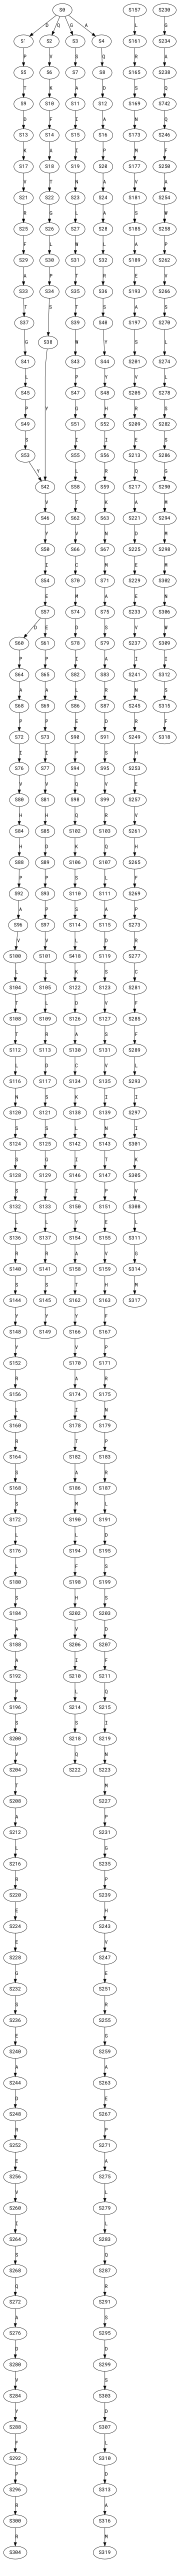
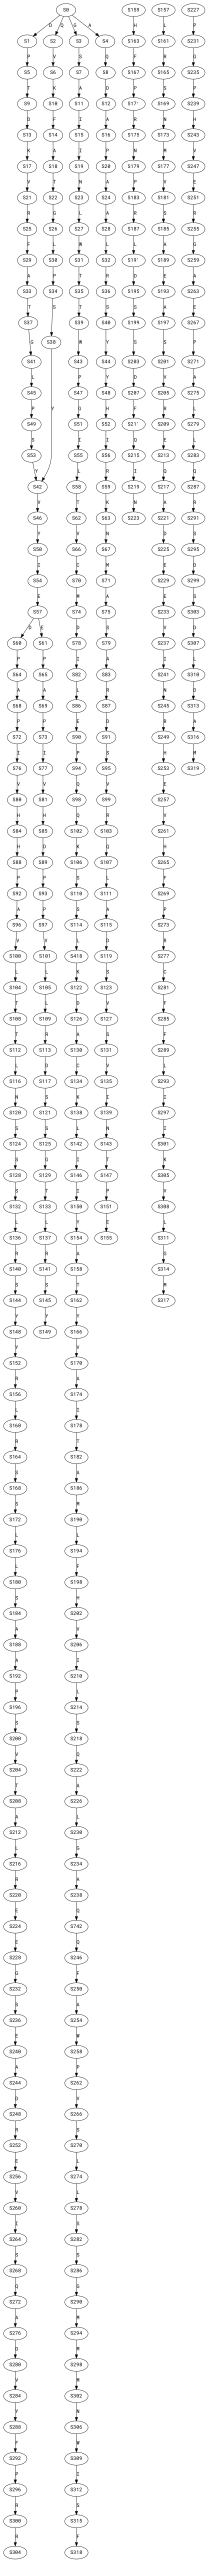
  strict digraph {
    fontname="Roboto Mono"
    node [fontname="Roboto Mono"]
    edge [fontname="Roboto Mono"]
    S0
    S1
    S2
    S3
    S4
    S5
    S6
    S7
    S8
    S9
    S10
    S11
    S12
    S13
    S14
    S15
    S16
    S17
    S18
    S19
    S20
    S21
    S22
    S23
    S24
    S25
    S26
    S27
    S28
    S29
    S30
    S31
    S32
    S33
    S34
    S35
    S36
    S37
    S38
    S39
    S40
    S41
    S42
    S43
    S44
    S45
    S46
    S47
    S48
    S49
    S50
    S51
    S52
    S53
    S54
    S55
    S56
    S57
    S58
    S59
    S60
    S61
    S62
    S63
    S64
    S65
    S66
    S67
    S68
    S69
    S70
    S71
    S72
    S73
    S74
    S75
    S76
    S77
    S78
    S79
    S80
    S81
    S82
    S83
    S84
    S85
    S86
    S87
    S88
    S89
    S90
    S91
    S92
    S93
    S94
    S95
    S96
    S97
    S98
    S99
    S100
    S101
    S102
    S103
    S104
    S105
    S106
    S107
    S108
    S109
    S110
    S111
    S112
    S113
    S114
    S115
    S116
    S117
    n119 [label=S418]
    S119
    S120
    S121
    S122
    S123
    S124
    S125
    S126
    S127
    S128
    S129
    S130
    S131
    S132
    S133
    S134
    S135
    S136
    S137
    S138
    S139
    S140
    S141
    S142
    S143
    S144
    S145
    S146
    S147
    S148
    S149
    S150
    S151
    S152
    S154
    S155
    S156
    S158
    S159
    S160
    S157
    S161
    S162
    S163
    S164
    S165
    S166
    S167
    S168
    S169
    S170
    S171
    S172
    S173
    S174
    S175
    S176
    S177
    S178
    S179
    S180
    S181
    S182
    S183
    S184
    S185
    S186
    S187
    S188
    S189
    S190
    S191
    S192
    S193
    S194
    S195
    S196
    S197
    S198
    S199
    S200
    S201
    S202
    S203
    S204
    S205
    S206
    S207
    S208
    S209
    S210
    S211
    S212
    S213
    S214
    S215
    S216
    S217
    S218
    S219
    S220
    S221
    S222
    S223
    S224
    S225
+   S226
    S227
    S228
    S229
    S230
    S231
    S232
    S233
    S234
    S235
    S236
    S237
    S238
    S239
    S240
    S241
    n242 [label=S742]
    S243
    S244
    S245
    S246
    S247
    S248
    S249
    S250
    S251
    S252
    S253
    S254
    S255
    S256
    S257
    S258
    S259
    S260
    S261
    S262
    S263
    S264
    S265
    S266
    S267
    S268
    S269
    S270
    S271
    S272
    S273
    S274
    S275
    S276
    S277
    S278
    S279
    S280
    S281
    S282
    S283
    S284
    S285
    S286
    S287
    S288
    S289
    S290
    S291
    S292
    S293
    S294
    S295
    S296
    S297
    S298
    S299
    S300
    S301
    S302
    S303
    S304
    S305
    S306
    S307
    S308
    S309
    S310
    S311
    S312
    S313
    S314
    S315
    S316
    S317
    S318
    S319
    S0 -> S1 [label=D]
    S0 -> S2 [label=Q]
    S0 -> S3 [label=G]
    S0 -> S4 [label=A]
    S1 -> S5 [label=P]
    S2 -> S6 [label=V]
    S3 -> S7 [label=S]
    S4 -> S8 [label=Q]
    S5 -> S9 [label=T]
    S6 -> S10 [label=K]
    S7 -> S11 [label=A]
    S8 -> S12 [label=D]
    S9 -> S13 [label=D]
    S10 -> S14 [label=F]
    S11 -> S15 [label=I]
    S12 -> S16 [label=A]
    S13 -> S17 [label=K]
    S14 -> S18 [label=A]
    S15 -> S19 [label=I]
    S16 -> S20 [label=P]
    S17 -> S21 [label=V]
    S18 -> S22 [label=T]
    S19 -> S23 [label=N]
    S20 -> S24 [label=A]
    S21 -> S25 [label=R]
    S22 -> S26 [label=G]
    S23 -> S27 [label=L]
    S24 -> S28 [label=A]
    S25 -> S29 [label=F]
    S26 -> S30 [label=L]
    S27 -> S31 [label=W]
    S28 -> S32 [label=L]
    S29 -> S33 [label=A]
    S30 -> S34 [label=P]
    S31 -> S35 [label=T]
    S32 -> S36 [label=R]
    S33 -> S37 [label=T]
    S34 -> S38 [label=S]
    S35 -> S39 [label=T]
    S36 -> S40 [label=S]
    S37 -> S41 [label=G]
    S38 -> S42 [label=Y]
    S39 -> S43 [label=W]
    S40 -> S44 [label=Y]
    S41 -> S45 [label=L]
    S42 -> S46 [label=V]
    S43 -> S47 [label=P]
    S44 -> S48 [label=Y]
    S45 -> S49 [label=P]
    S46 -> S50 [label=Y]
    S47 -> S51 [label=G]
    S48 -> S52 [label=H]
    S49 -> S53 [label=S]
    S50 -> S54 [label=I]
    S51 -> S55 [label=I]
    S52 -> S56 [label=I]
    S53 -> S42 [label=Y]
    S54 -> S57 [label=E]
    S55 -> S58 [label=L]
    S56 -> S59 [label=R]
    S57 -> S60 [label=D]
    S57 -> S61 [label=E]
    S58 -> S62 [label=T]
    S59 -> S63 [label=K]
    S60 -> S64 [label=P]
    S61 -> S65 [label=P]
    S62 -> S66 [label=V]
    S63 -> S67 [label=N]
    S64 -> S68 [label=A]
    S65 -> S69 [label=A]
    S66 -> S70 [label=C]
    S67 -> S71 [label=M]
    S68 -> S72 [label=P]
    S69 -> S73 [label=P]
    S70 -> S74 [label=M]
    S71 -> S75 [label=A]
    S72 -> S76 [label=I]
    S73 -> S77 [label=I]
    S74 -> S78 [label=D]
    S75 -> S79 [label=S]
    S76 -> S80 [label=V]
    S77 -> S81 [label=V]
    S78 -> S82 [label=I]
    S79 -> S83 [label=A]
    S80 -> S84 [label=H]
    S81 -> S85 [label=H]
    S82 -> S86 [label=L]
    S83 -> S87 [label=R]
    S84 -> S88 [label=H]
    S85 -> S89 [label=D]
    S86 -> S90 [label=E]
    S87 -> S91 [label=D]
    S88 -> S92 [label=P]
    S89 -> S93 [label=P]
    S90 -> S94 [label=P]
    S91 -> S95 [label=S]
    S92 -> S96 [label=A]
    S93 -> S97 [label=P]
    S94 -> S98 [label=Q]
    S95 -> S99 [label=V]
    S96 -> S100 [label=V]
    S97 -> S101 [label=V]
    S98 -> S102 [label=Q]
    S99 -> S103 [label=R]
    S100 -> S104 [label=L]
    S101 -> S105 [label=L]
    S102 -> S106 [label=K]
    S103 -> S107 [label=Q]
    S104 -> S108 [label=T]
    S105 -> S109 [label=L]
    S106 -> S110 [label=S]
    S107 -> S111 [label=L]
    S108 -> S112 [label=T]
    S109 -> S113 [label=R]
    S110 -> S114 [label=S]
    S111 -> S115 [label=A]
    S112 -> S116 [label=L]
    S113 -> S117 [label=D]
    S114 -> n119 [label=L]
    S115 -> S119 [label=D]
    S116 -> S120 [label=N]
    S117 -> S121 [label=S]
    n119 -> S122 [label=K]
    S119 -> S123 [label=S]
    S120 -> S124 [label=S]
    S121 -> S125 [label=S]
    S122 -> S126 [label=D]
    S123 -> S127 [label=V]
    S124 -> S128 [label=S]
    S125 -> S129 [label=G]
    S126 -> S130 [label=A]
    S127 -> S131 [label=S]
    S128 -> S132 [label=S]
    S129 -> S133 [label=T]
    S130 -> S134 [label=C]
    S131 -> S135 [label=V]
    S132 -> S136 [label=L]
    S133 -> S137 [label=L]
    S134 -> S138 [label=K]
    S135 -> S139 [label=I]
    S136 -> S140 [label=R]
    S137 -> S141 [label=R]
    S138 -> S142 [label=L]
    S139 -> S143 [label=N]
    S140 -> S144 [label=S]
    S141 -> S145 [label=S]
    S142 -> S146 [label=I]
    S143 -> S147 [label=T]
    S144 -> S148 [label=Y]
    S145 -> S149 [label=Y]
    S146 -> S150 [label=I]
    S147 -> S151 [label=P]
    S148 -> S152 [label=Y]
    S150 -> S154 [label=Y]
    S151 -> S155 [label=E]
    S152 -> S156 [label=R]
    S154 -> S158 [label=A]
-   S155 -> S159 [label=V]
    S156 -> S160 [label=L]
    S158 -> S162 [label=T]
    S159 -> S163 [label=H]
    S160 -> S164 [label=R]
    S157 -> S161 [label=L]
    S161 -> S165 [label=R]
    S162 -> S166 [label=Y]
    S163 -> S167 [label=F]
    S164 -> S168 [label=S]
    S165 -> S169 [label=S]
    S166 -> S170 [label=V]
    S167 -> S171 [label=P]
    S168 -> S172 [label=S]
    S169 -> S173 [label=N]
    S170 -> S174 [label=A]
    S171 -> S175 [label=R]
    S172 -> S176 [label=L]
    S173 -> S177 [label=M]
    S174 -> S178 [label=I]
    S175 -> S179 [label=N]
    S176 -> S180 [label=L]
    S177 -> S181 [label=V]
    S178 -> S182 [label=T]
    S179 -> S183 [label=P]
    S180 -> S184 [label=S]
    S181 -> S185 [label=S]
    S182 -> S186 [label=A]
    S183 -> S187 [label=R]
    S184 -> S188 [label=A]
    S185 -> S189 [label=A]
    S186 -> S190 [label=M]
    S187 -> S191 [label=L]
    S188 -> S192 [label=A]
    S189 -> S193 [label=E]
    S190 -> S194 [label=L]
    S191 -> S195 [label=D]
    S192 -> S196 [label=P]
    S193 -> S197 [label=A]
    S194 -> S198 [label=F]
    S195 -> S199 [label=S]
    S196 -> S200 [label=S]
    S197 -> S201 [label=S]
    S198 -> S202 [label=H]
    S199 -> S203 [label=S]
    S200 -> S204 [label=V]
    S201 -> S205 [label=V]
    S202 -> S206 [label=V]
    S203 -> S207 [label=D]
    S204 -> S208 [label=T]
    S205 -> S209 [label=R]
    S206 -> S210 [label=I]
    S207 -> S211 [label=F]
    S208 -> S212 [label=A]
    S209 -> S213 [label=E]
    S210 -> S214 [label=L]
    S211 -> S215 [label=Q]
    S212 -> S216 [label=L]
    S213 -> S217 [label=Q]
    S214 -> S218 [label=S]
    S215 -> S219 [label=I]
    S216 -> S220 [label=R]
    S217 -> S221 [label=A]
    S218 -> S222 [label=Q]
    S219 -> S223 [label=N]
    S220 -> S224 [label=E]
    S221 -> S225 [label=D]
-   S223 -> S227 [label=M]
+   S222 -> S226 [label=A]
    S224 -> S228 [label=E]
    S225 -> S229 [label=E]
+   S226 -> S230 [label=L]
    S227 -> S231 [label=P]
    S228 -> S232 [label=G]
    S229 -> S233 [label=E]
    S230 -> S234 [label=G]
    S231 -> S235 [label=G]
    S232 -> S236 [label=S]
    S233 -> S237 [label=V]
    S234 -> S238 [label=A]
    S235 -> S239 [label=P]
    S236 -> S240 [label=E]
    S237 -> S241 [label=I]
    S238 -> n242 [label=Q]
    S239 -> S243 [label=H]
    S240 -> S244 [label=A]
    S241 -> S245 [label=N]
    n242 -> S246 [label=Q]
    S243 -> S247 [label=V]
    S244 -> S248 [label=D]
    S245 -> S249 [label=R]
    S246 -> S250 [label=F]
    S247 -> S251 [label=E]
    S248 -> S252 [label=R]
    S249 -> S253 [label=H]
    S250 -> S254 [label=A]
    S251 -> S255 [label=R]
    S252 -> S256 [label=E]
    S253 -> S257 [label=E]
    S254 -> S258 [label=W]
    S255 -> S259 [label=G]
    S256 -> S260 [label=V]
    S257 -> S261 [label=V]
    S258 -> S262 [label=P]
    S259 -> S263 [label=A]
    S260 -> S264 [label=I]
    S261 -> S265 [label=H]
    S262 -> S266 [label=V]
    S263 -> S267 [label=E]
    S264 -> S268 [label=S]
    S265 -> S269 [label=F]
    S266 -> S270 [label=S]
    S267 -> S271 [label=P]
    S268 -> S272 [label=Q]
    S269 -> S273 [label=P]
    S270 -> S274 [label=L]
    S271 -> S275 [label=A]
    S272 -> S276 [label=A]
    S273 -> S277 [label=R]
    S274 -> S278 [label=L]
    S275 -> S279 [label=L]
    S276 -> S280 [label=D]
    S277 -> S281 [label=C]
    S278 -> S282 [label=S]
    S279 -> S283 [label=L]
    S280 -> S284 [label=V]
    S281 -> S285 [label=F]
    S282 -> S286 [label=S]
    S283 -> S287 [label=Q]
    S284 -> S288 [label=Y]
    S285 -> S289 [label=F]
    S286 -> S290 [label=G]
    S287 -> S291 [label=R]
    S288 -> S292 [label=F]
    S289 -> S293 [label=L]
    S290 -> S294 [label=M]
    S291 -> S295 [label=S]
    S292 -> S296 [label=P]
    S293 -> S297 [label=I]
    S294 -> S298 [label=M]
    S295 -> S299 [label=D]
    S296 -> S300 [label=R]
    S297 -> S301 [label=I]
    S298 -> S302 [label=M]
    S299 -> S303 [label=S]
    S300 -> S304 [label=R]
    S301 -> S305 [label=K]
    S302 -> S306 [label=N]
    S303 -> S307 [label=D]
    S305 -> S308 [label=V]
    S306 -> S309 [label=W]
    S307 -> S310 [label=L]
    S308 -> S311 [label=L]
    S309 -> S312 [label=I]
    S310 -> S313 [label=D]
    S311 -> S314 [label=G]
    S312 -> S315 [label=S]
    S313 -> S316 [label=A]
    S314 -> S317 [label=M]
    S315 -> S318 [label=F]
    S316 -> S319 [label=M]
  }
